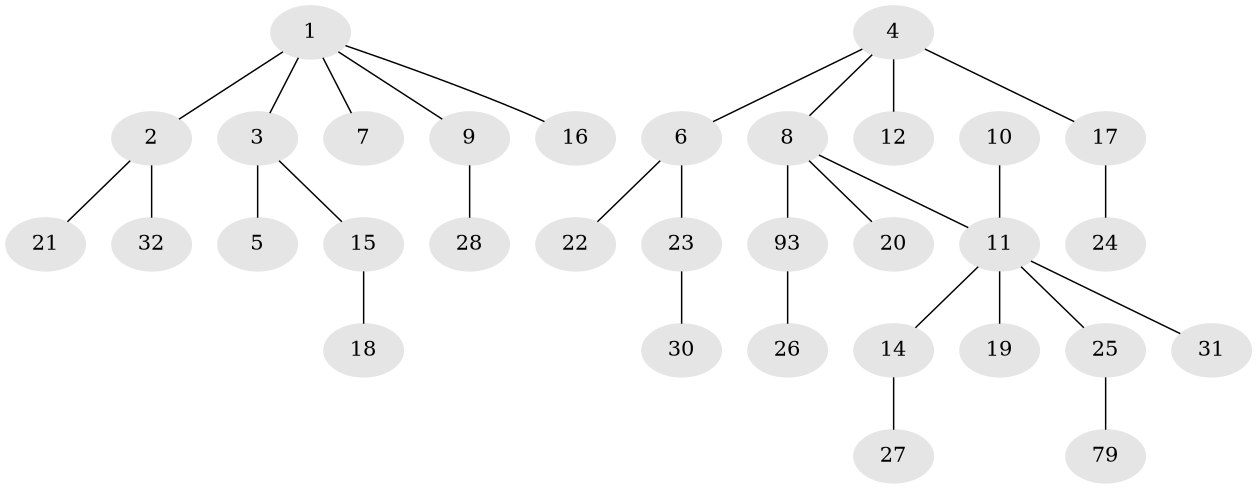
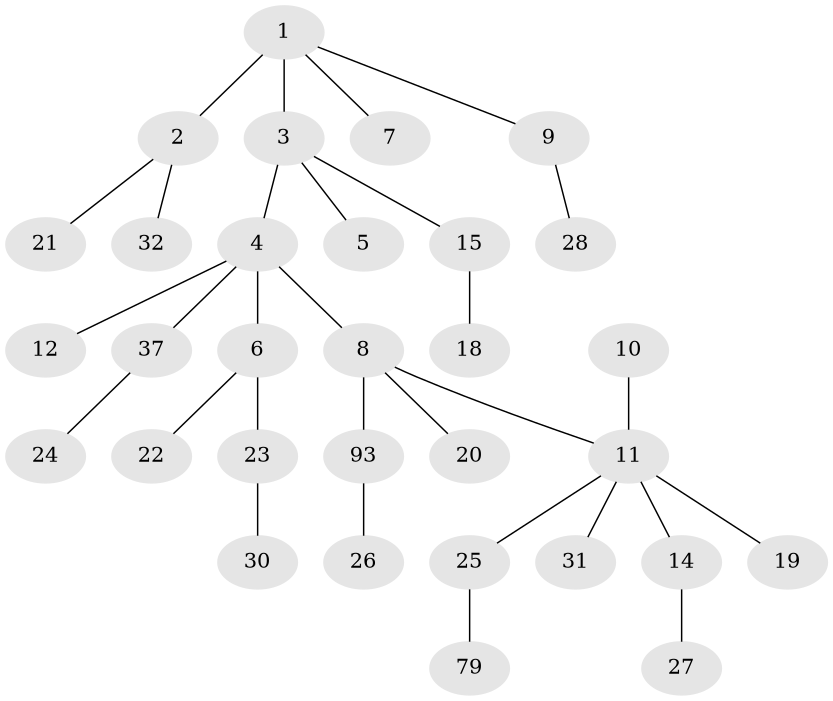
  graph {
    node [color=gray90 style=filled]
    edge [weight=1.0]
    1
    2
    3
    7
    9
-   16
    21
    32
    4
    5
    15
    28
    6
    8
    12
-   17
+   17 [label=37]
    18
    22
    23
    n20 [label=93]
    20
    11
    24
    30
    10
    26
    14
    19
    25
    31
    27
    n32 [label=79]
    1 -- 2 [weight=2.0]
    1 -- 3
    1 -- 7
    1 -- 9
-   1 -- 16
    2 -- 21
    2 -- 32
+   3 -- 4
    3 -- 5
    3 -- 15
    9 -- 28
    4 -- 6
    4 -- 8
    4 -- 12 [weight=2.0]
    4 -- 17
    15 -- 18 [weight=2.0]
    6 -- 22
    6 -- 23
    8 -- n20
    8 -- 20
    8 -- 11
    17 -- 24
    23 -- 30
    n20 -- 26
    11 -- 14 [weight=2.0]
    11 -- 19
    11 -- 25
    11 -- 31
    10 -- 11
    14 -- 27
    25 -- n32
  }
